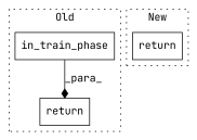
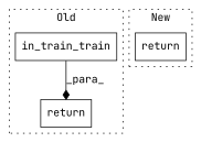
  digraph {
    fontname="JetBrains Mono"
    node [a=41 l=7 shape=box fontname="JetBrains Mono"]
-   n1 [a=32 l="15,1" label=in_train_phase s="1837,1896"]
+   n1 [a=32 l="15,1" label=in_train_train s="1837,1896"]
    n2 [label=return s=1822]
    n3 [label=return s=1897]
    subgraph cluster_1 {
      label=Old
      style=dotted
      n1
      n2
    }
    subgraph cluster_2 {
      label=New
      style=dotted
      n3
    }
    n1 -> n2 [label=_para_ style=solid arrowhead=diamond fontname="JetBrains Mono"]
  }
